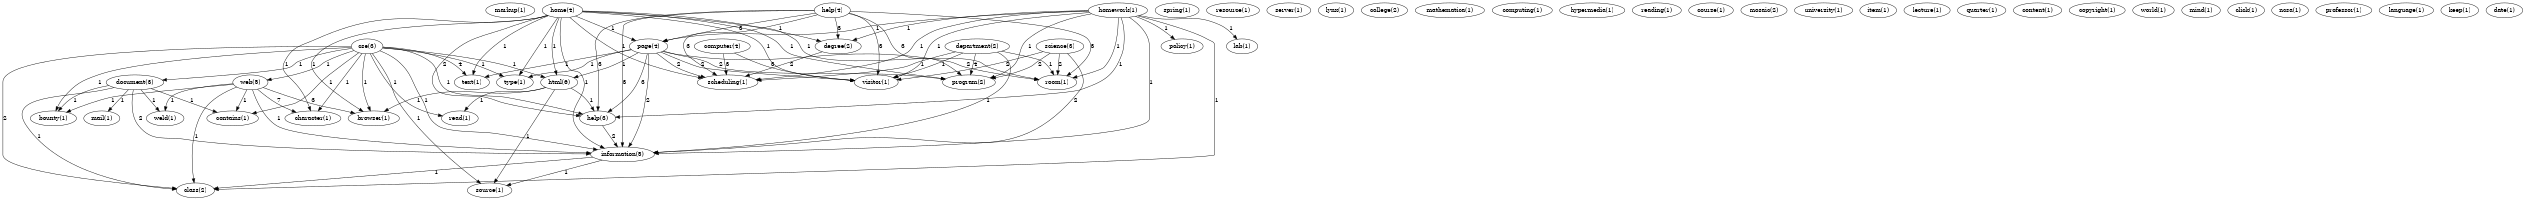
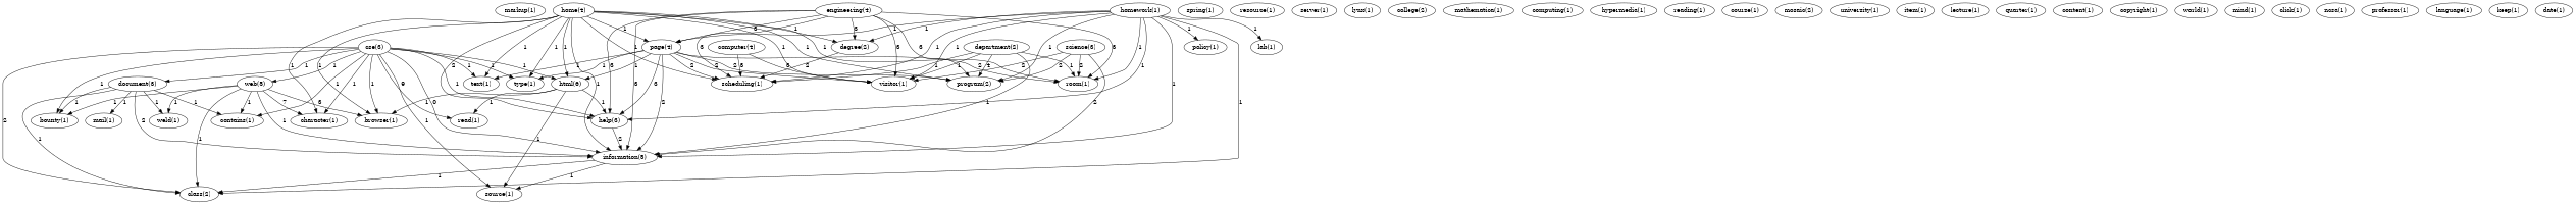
  digraph {
    fontname="DejaVu Serif"
    node [fontname="DejaVu Serif"]
    edge [fontname="DejaVu Serif"]
    n1 [label="markup(1)"]
    n2 [label="home(4)"]
    n3 [label="degree(2)"]
    n4 [label="page(4)"]
    n5 [label="character(1)"]
    n6 [label="text(1)"]
    n7 [label="html(6)"]
    n8 [label="browser(1)"]
    n9 [label="help(3)"]
    n10 [label="room(1)"]
    n11 [label="information(5)"]
    n12 [label="program(2)"]
    n13 [label="type(1)"]
    n14 [label="scheduling(1)"]
    n15 [label="visitor(1)"]
    n16 [label="read(1)"]
    n17 [label="source(1)"]
    n18 [label="class(2)"]
    n19 [label="spring(1)"]
    n20 [label="resource(1)"]
-   n21 [label="help(4)"]
+   n21 [label="engineering(4)"]
    n22 [label="server(1)"]
    n23 [label="lynx(1)"]
    n24 [label="college(2)"]
    n25 [label="mathematica(1)"]
    n26 [label="computing(1)"]
    n27 [label="hypermedia(1)"]
    n28 [label="reading(1)"]
    n29 [label="cse(3)"]
    n30 [label="web(5)"]
    n31 [label="document(3)"]
    n32 [label="contains(1)"]
    n33 [label="bounty(1)"]
    n34 [label="weld(1)"]
    n35 [label="mail(1)"]
    n36 [label="course(1)"]
    n37 [label="mosaic(2)"]
    n38 [label="university(1)"]
    n39 [label="homework(1)"]
    n40 [label="policy(1)"]
    n41 [label="lab(1)"]
    n42 [label="item(1)"]
    n43 [label="lecture(1)"]
    n44 [label="quarter(1)"]
    n45 [label="department(2)"]
    n46 [label="content(1)"]
    n47 [label="copyright(1)"]
    n48 [label="science(3)"]
    n49 [label="world(1)"]
    n50 [label="computer(4)"]
    n51 [label="mind(1)"]
    n52 [label="click(1)"]
    n53 [label="ncsa(1)"]
    n54 [label="professor(1)"]
    n55 [label="language(1)"]
    n56 [label="keep(1)"]
    n57 [label="date(1)"]
    n2 -> n3 [label=1]
    n2 -> n4 [label=1]
    n2 -> n5 [label=1]
    n2 -> n6 [label=1]
    n2 -> n7 [label=1]
    n2 -> n8 [label=1]
    n2 -> n9 [label=2]
    n2 -> n10 [label=1]
    n2 -> n11 [label=1]
    n2 -> n12 [label=1]
    n2 -> n13 [label=1]
    n2 -> n14 [label=1]
    n2 -> n15 [label=1]
    n3 -> n14 [label=2]
    n4 -> n6 [label=1]
    n4 -> n7 [label=1]
    n4 -> n9 [label=3]
    n4 -> n10 [label=2]
    n4 -> n11 [label=2]
    n4 -> n12 [label=2]
    n4 -> n13 [label=1]
    n4 -> n14 [label=2]
    n4 -> n15 [label=2]
    n7 -> n8 [label=1]
    n7 -> n9 [label=1]
    n7 -> n16 [label=1]
    n7 -> n17 [label=1]
    n9 -> n11 [label=2]
    n11 -> n17 [label=1]
    n11 -> n18 [label=1]
    n21 -> n3 [label=3]
    n21 -> n4 [label=3]
    n21 -> n9 [label=3]
    n21 -> n10 [label=3]
    n21 -> n11 [label=3]
    n21 -> n12 [label=3]
    n21 -> n14 [label=3]
    n21 -> n15 [label=3]
    n29 -> n5 [label=1]
-   n29 -> n6 [label=4]
+   n29 -> n6 [label=1]
    n29 -> n7 [label=1]
    n29 -> n8 [label=1]
    n29 -> n9 [label=1]
-   n29 -> n11 [label=1]
+   n29 -> n11 [label=0]
    n29 -> n13 [label=1]
-   n29 -> n16 [label=1]
+   n29 -> n16 [label=9]
    n29 -> n17 [label=1]
    n29 -> n18 [label=2]
    n29 -> n30 [label=1]
    n29 -> n31 [label=1]
    n29 -> n32 [label=1]
    n29 -> n33 [label=1]
    n30 -> n5 [label=7]
    n30 -> n8 [label=3]
    n30 -> n11 [label=1]
    n30 -> n18 [label=1]
    n30 -> n32 [label=1]
    n30 -> n33 [label=1]
    n30 -> n34 [label=1]
    n31 -> n11 [label=2]
    n31 -> n18 [label=1]
    n31 -> n32 [label=1]
    n31 -> n33 [label=1]
    n31 -> n34 [label=1]
    n31 -> n35 [label=1]
    n39 -> n3 [label=1]
    n39 -> n4 [label=1]
    n39 -> n9 [label=1]
    n39 -> n10 [label=1]
    n39 -> n11 [label=1]
    n39 -> n12 [label=1]
    n39 -> n14 [label=1]
    n39 -> n15 [label=1]
    n39 -> n18 [label=1]
    n39 -> n40 [label=1]
    n39 -> n41 [label=1]
    n45 -> n10 [label=1]
    n45 -> n11 [label=1]
    n45 -> n12 [label=4]
    n45 -> n14 [label=1]
    n45 -> n15 [label=1]
    n48 -> n10 [label=2]
    n48 -> n11 [label=2]
    n48 -> n12 [label=2]
    n48 -> n15 [label=2]
    n50 -> n14 [label=3]
    n50 -> n15 [label=3]
  }
